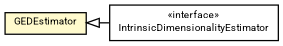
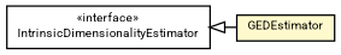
  digraph {
    nodesep=0.15
    rankdir=LR
    ranksep=0.25
    node [fontcolor=black fontname=Roboto fontsize=8 margin=0 shape=plaintext]
    n1 [height=0 label=<<table title="de.lmu.ifi.dbs.elki.math.statistics.intrinsicdimensionality.IntrinsicDimensionalityEstimator" border="0" cellborder="1" cellspacing="0" cellpadding="2" href="IntrinsicDimensionalityEstimator.html" target="_parent"> 		<tr><td><table border="0" cellspacing="0" cellpadding="1"> 		<tr><td align="center" balign="center"> &#171;interface&#187; </td></tr> 		<tr><td align="center" balign="center"> <font face="Roboto">IntrinsicDimensionalityEstimator</font> </td></tr> 		</table></td></tr> 		</table>> width=0]
    n2 [height=0 label=<<table title="de.lmu.ifi.dbs.elki.math.statistics.intrinsicdimensionality.GEDEstimator" border="0" cellborder="1" cellspacing="0" cellpadding="2" bgcolor="lemonChiffon" href="GEDEstimator.html" target="_parent"> 		<tr><td><table border="0" cellspacing="0" cellpadding="1"> 		<tr><td align="center" balign="center"> <font face="Roboto">GEDEstimator</font> </td></tr> 		</table></td></tr> 		</table>> width=0]
-   n2 -> n1 [arrowtail=empty color=black dir=back fontname=Roboto fontsize=7 labelfontname=Roboto labelfontsize=7 style=solid weight=9]
+   n1 -> n2 [arrowtail=empty color=black dir=back fontname=Roboto fontsize=7 labelfontname=Roboto labelfontsize=7 style=solid weight=9]
  }
